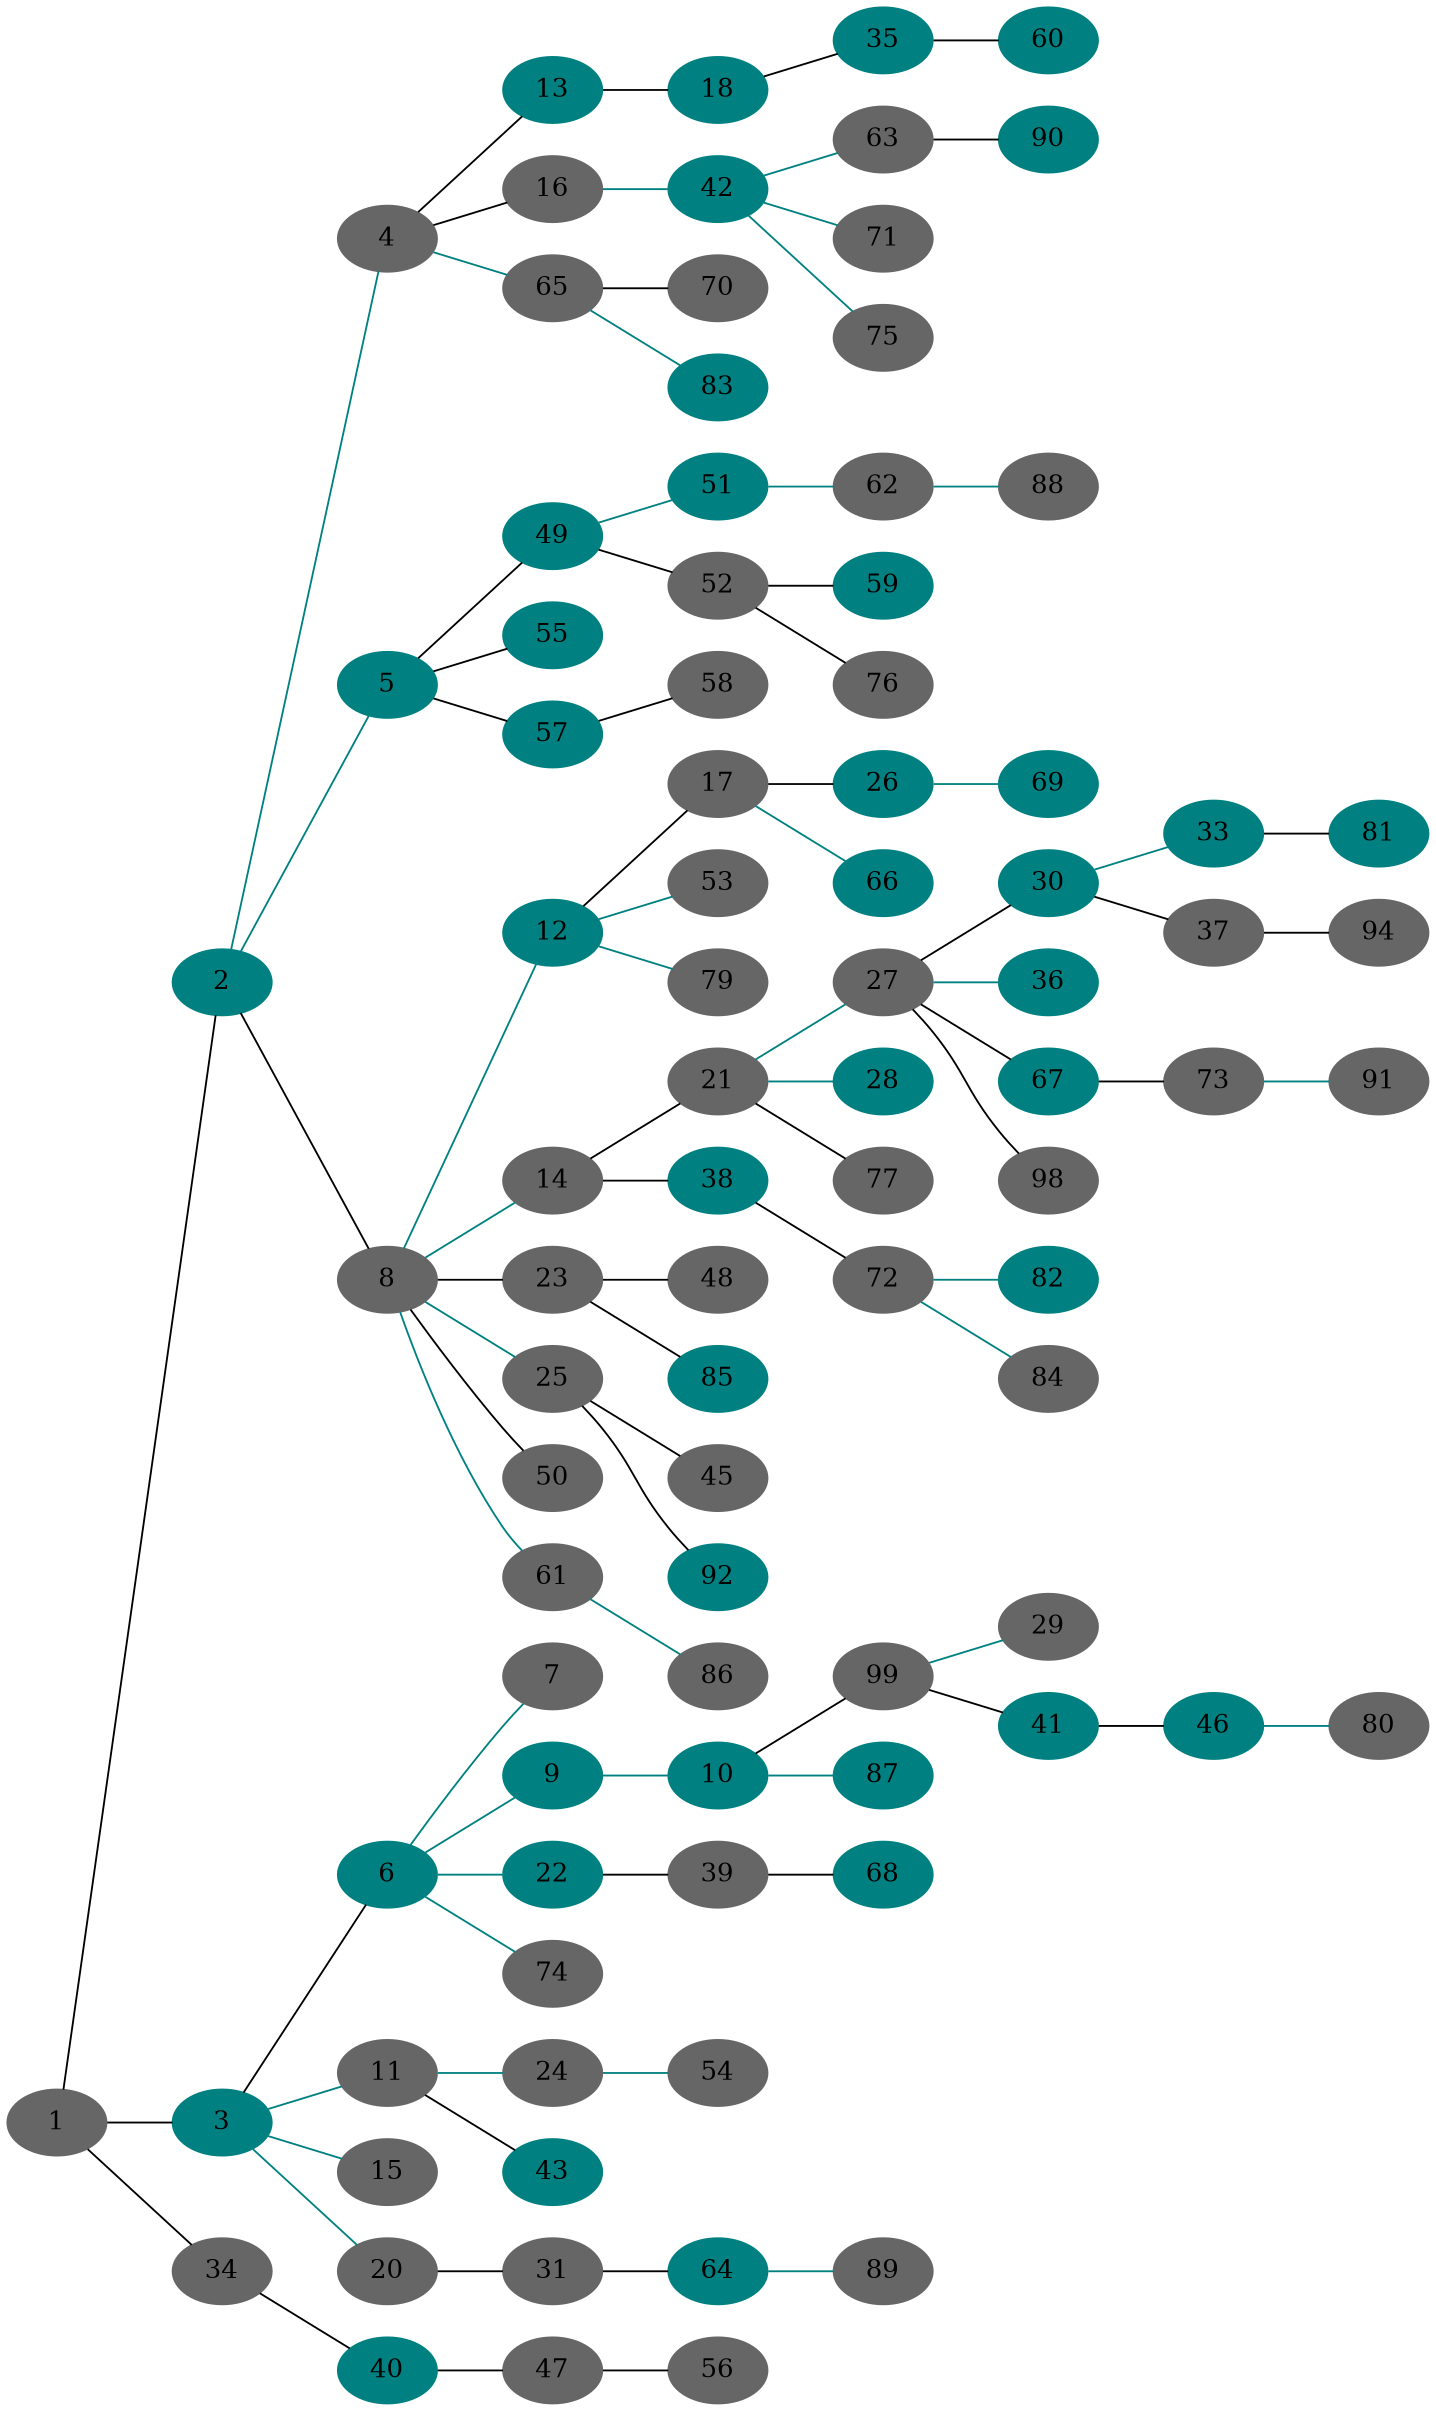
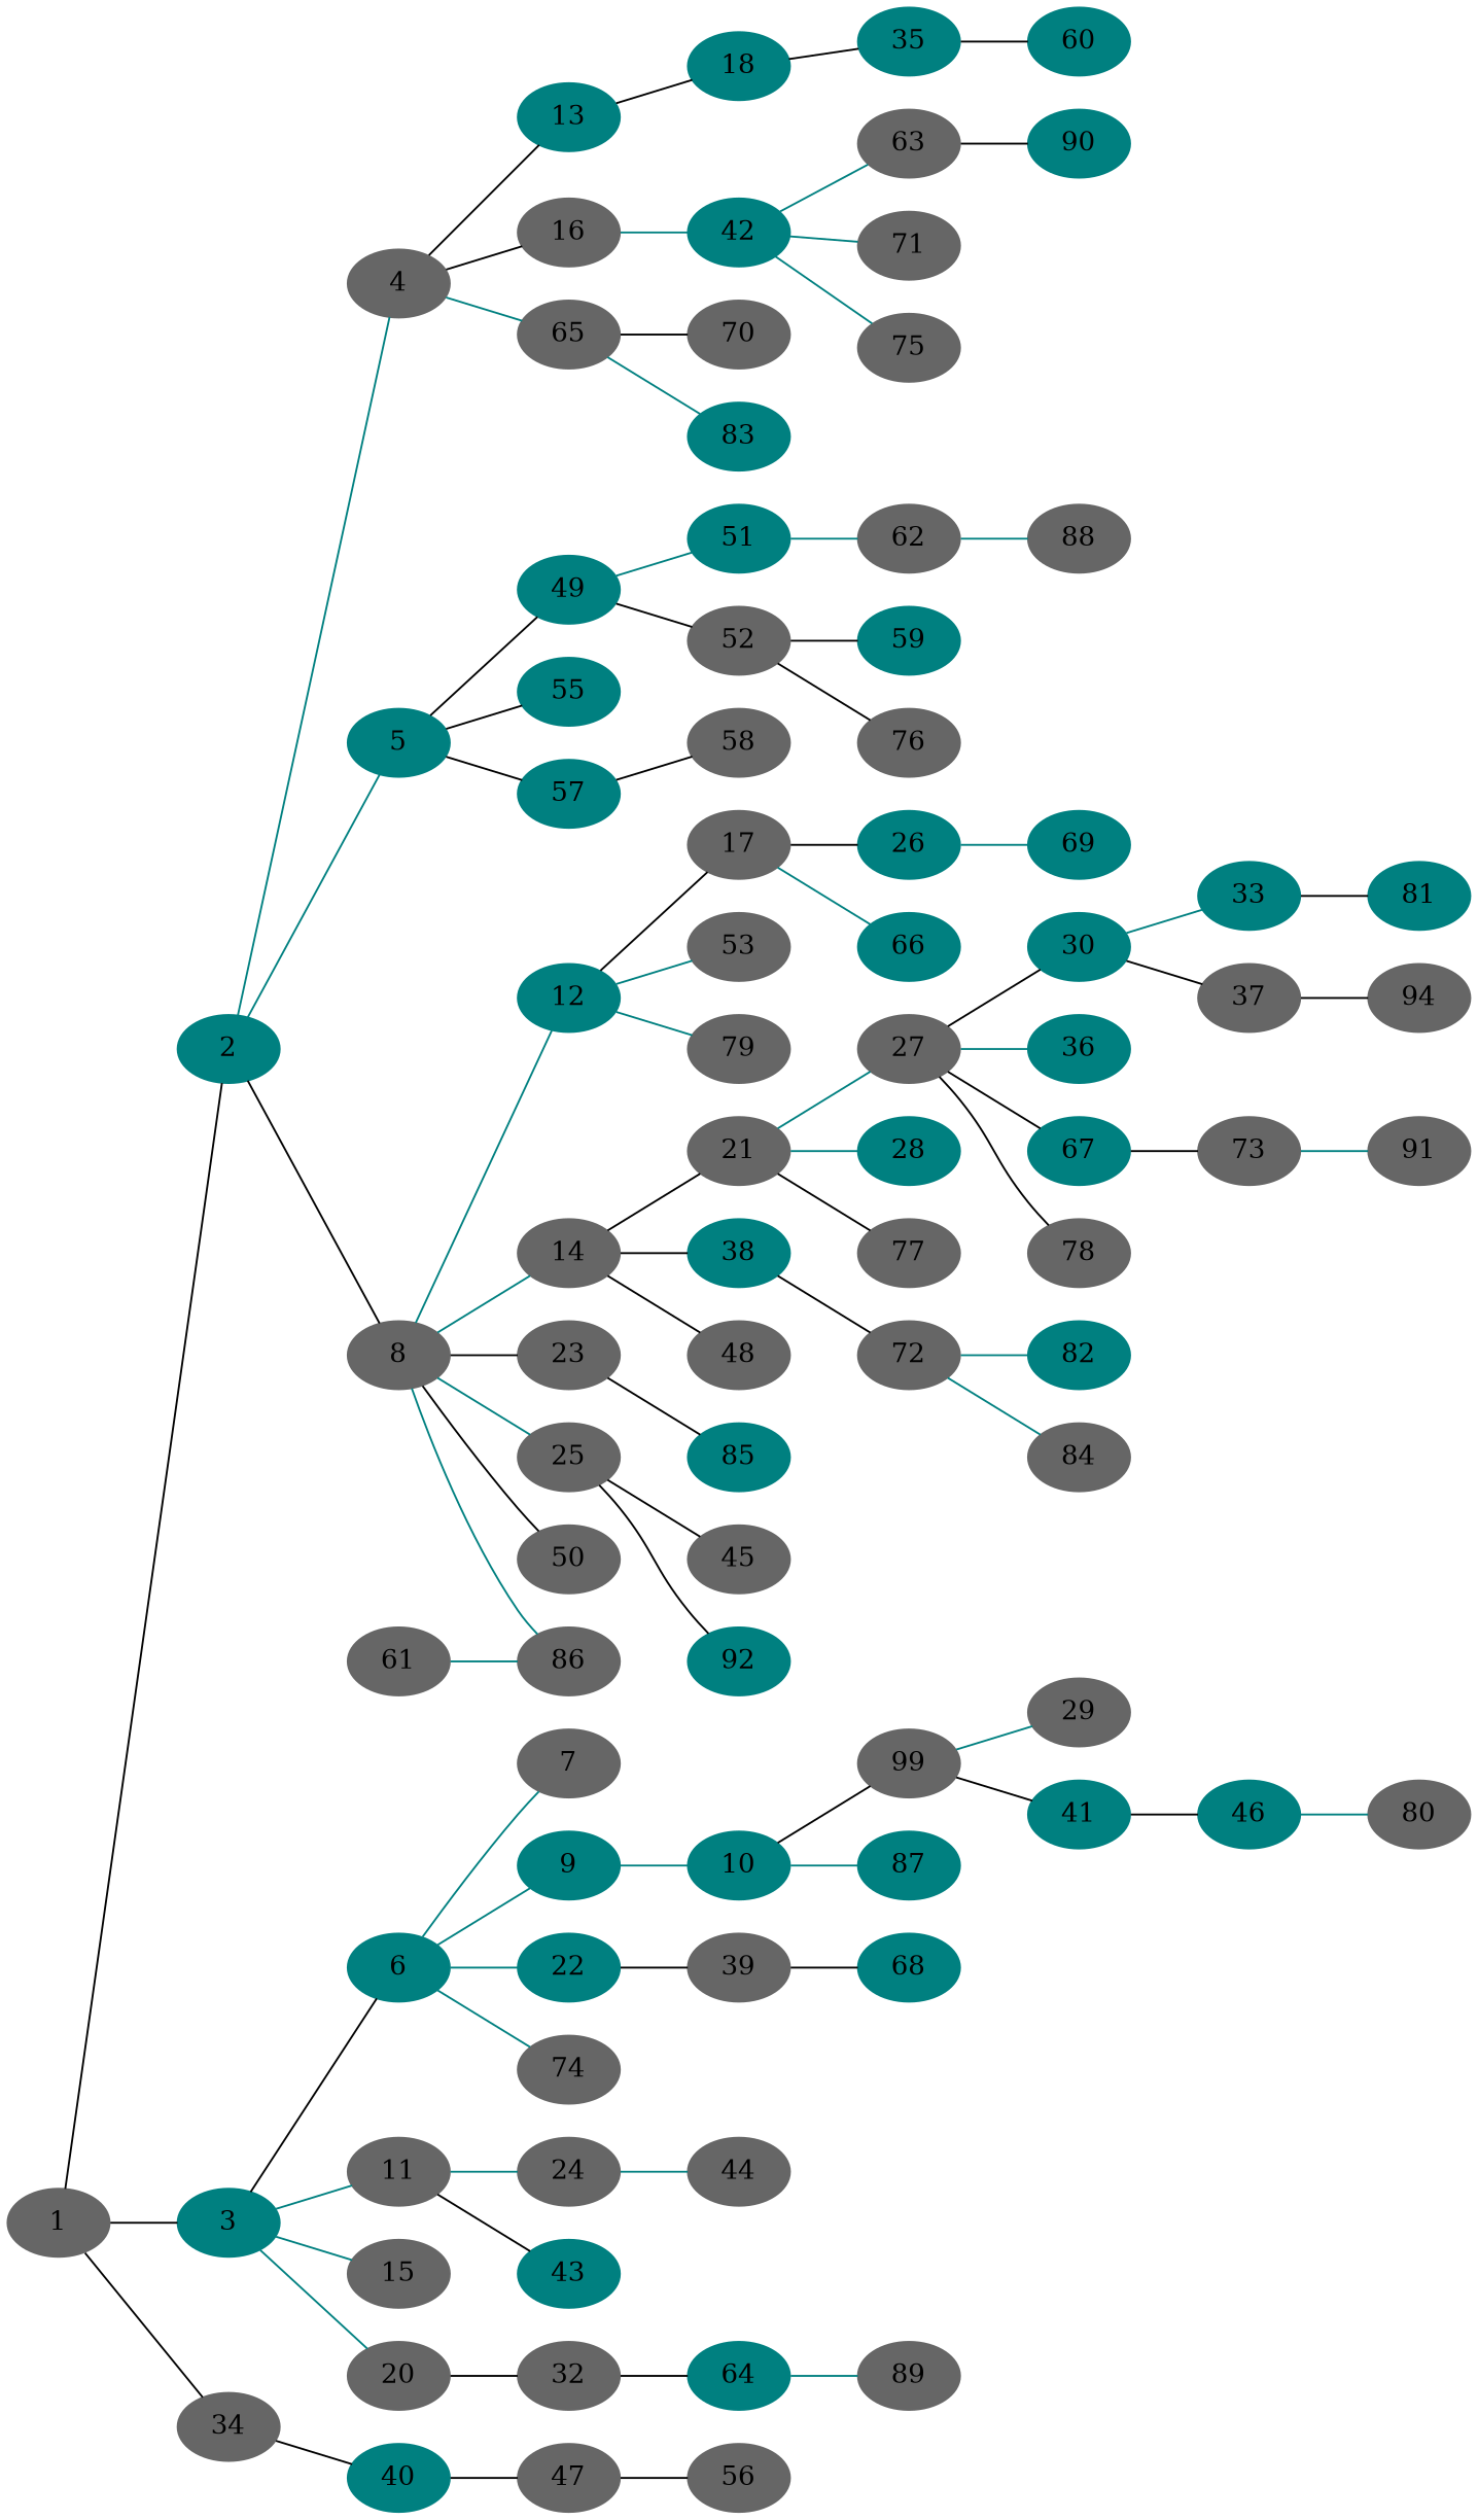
  graph {
    rankdir=LR
    node [color=gray40 style=filled]
    edge [color=black]
    2 [color=teal]
    1
    3 [color=teal]
    34
    4
    5 [color=teal]
    8
    6 [color=teal]
    11
    15
    20
    40 [color=teal]
    13 [color=teal]
    16
    65
    49 [color=teal]
    55 [color=teal]
    57 [color=teal]
    12 [color=teal]
    14
    23
    25
    50
    61
    7
    9 [color=teal]
    22 [color=teal]
    74
    24
    43 [color=teal]
-   32 [label=31]
+   32
    18 [color=teal]
    42 [color=teal]
    70
    83 [color=teal]
    51 [color=teal]
    52
    58
    10 [color=teal]
    39
    17
    53
    79
    21
    38 [color=teal]
    48
    85 [color=teal]
    45
    92 [color=teal]
    86
    n51 [label=99]
    87 [color=teal]
    29
    41 [color=teal]
-   54
+   54 [label=44]
    26 [color=teal]
    66 [color=teal]
    35 [color=teal]
    27
    28 [color=teal]
    77
    72
    63
    71
    75
    69 [color=teal]
    60 [color=teal]
    46 [color=teal]
    64 [color=teal]
    30 [color=teal]
    36 [color=teal]
    67 [color=teal]
-   78 [label=98]
+   78
    68 [color=teal]
    33 [color=teal]
    37
    73
    81 [color=teal]
    n79 [label=94]
    89
    47
    82 [color=teal]
    84
    56
    80
    90 [color=teal]
    62
    59 [color=teal]
    76
    88
    91
    2 -- 4 [color=teal]
    2 -- 5 [color=teal]
    2 -- 8
    1 -- 2
    1 -- 3
    1 -- 34
    3 -- 6
    3 -- 11 [color=teal]
    3 -- 15 [color=teal]
    3 -- 20 [color=teal]
    34 -- 40
    4 -- 13
    4 -- 16
    4 -- 65 [color=teal]
    5 -- 49
    5 -- 55
    5 -- 57
    8 -- 12 [color=teal]
    8 -- 14 [color=teal]
    8 -- 23
    8 -- 25 [color=teal]
    8 -- 50
-   8 -- 61 [color=teal]
+   8 -- 86 [color=teal]
    6 -- 7 [color=teal]
    6 -- 9 [color=teal]
    6 -- 22 [color=teal]
    6 -- 74 [color=teal]
    11 -- 24 [color=teal]
    11 -- 43
    20 -- 32
    40 -- 47
    13 -- 18
    16 -- 42 [color=teal]
    65 -- 70
    65 -- 83 [color=teal]
    49 -- 51 [color=teal]
    49 -- 52
    57 -- 58
    12 -- 17
    12 -- 53 [color=teal]
    12 -- 79 [color=teal]
    14 -- 21
    14 -- 38
-   23 -- 48
+   14 -- 48
    23 -- 85
    25 -- 45
    25 -- 92
    61 -- 86 [color=teal]
    9 -- 10 [color=teal]
    22 -- 39
    24 -- 54 [color=teal]
    32 -- 64
    18 -- 35
    42 -- 63 [color=teal]
    42 -- 71 [color=teal]
    42 -- 75 [color=teal]
    51 -- 62 [color=teal]
    52 -- 59
    52 -- 76
    10 -- n51
    10 -- 87 [color=teal]
    39 -- 68
    17 -- 26
    17 -- 66 [color=teal]
    21 -- 27 [color=teal]
    21 -- 28 [color=teal]
    21 -- 77
    38 -- 72
    n51 -- 29 [color=teal]
    n51 -- 41
    41 -- 46
    26 -- 69 [color=teal]
    35 -- 60
    27 -- 30
    27 -- 36 [color=teal]
    27 -- 67
    27 -- 78
    72 -- 82 [color=teal]
    72 -- 84 [color=teal]
    63 -- 90
    46 -- 80 [color=teal]
    64 -- 89 [color=teal]
    30 -- 33 [color=teal]
    30 -- 37
    67 -- 73
    33 -- 81
    37 -- n79
    73 -- 91 [color=teal]
    47 -- 56
    62 -- 88 [color=teal]
  }
